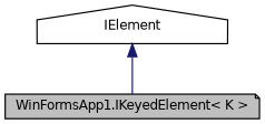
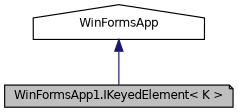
  digraph {
    node [color=black fontname=Helvetica fontsize=10 style=filled]
    n1 [fillcolor=grey75 fontcolor=black height=0.2 label="WinFormsApp1.IKeyedElement\< K \>" shape=note width=0.4]
-   n2 [fillcolor=white height=0.2 label=IElement shape=house width=0.4]
+   n2 [fillcolor=white height=0.2 label=WinFormsApp shape=house width=0.4]
    n2 -> n1 [color=midnightblue dir=back fontname=Helvetica fontsize=10 labelfontname=Helvetica labelfontsize=10 style=solid]
  }
